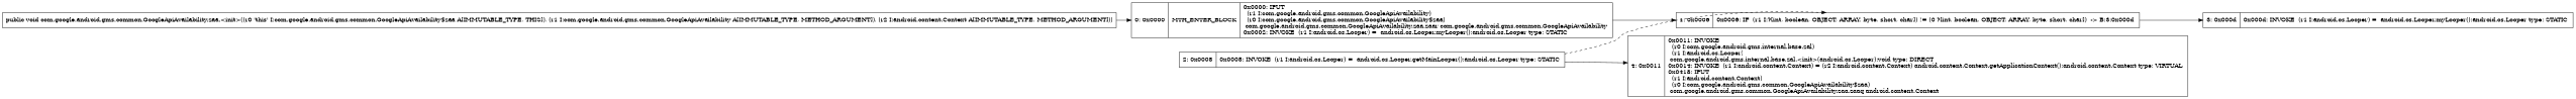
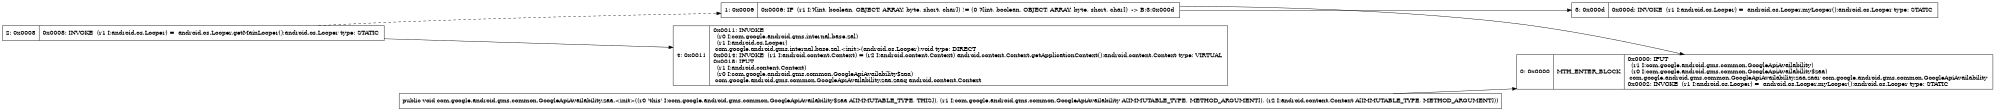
  digraph {
    rankdir=LR
    node [shape=record]
    n1 [label="{0\:\ 0x0000|MTH_ENTER_BLOCK\l|0x0000: IPUT  \l  (r1 I:com.google.android.gms.common.GoogleApiAvailability)\l  (r0 I:com.google.android.gms.common.GoogleApiAvailability$zaa)\l com.google.android.gms.common.GoogleApiAvailability.zaa.zaar com.google.android.gms.common.GoogleApiAvailability \l0x0002: INVOKE  (r1 I:android.os.Looper) =  android.os.Looper.myLooper():android.os.Looper type: STATIC \l}"]
    n2 [label="{1\:\ 0x0006|0x0006: IF  (r1 I:?[int, boolean, OBJECT, ARRAY, byte, short, char]) != (0 ?[int, boolean, OBJECT, ARRAY, byte, short, char])  \-\> B:3:0x000d \l}"]
    n3 [label="{3\:\ 0x000d|0x000d: INVOKE  (r1 I:android.os.Looper) =  android.os.Looper.myLooper():android.os.Looper type: STATIC \l}"]
    n4 [label="{2\:\ 0x0008|0x0008: INVOKE  (r1 I:android.os.Looper) =  android.os.Looper.getMainLooper():android.os.Looper type: STATIC \l}"]
-   n5 [label="{4\:\ 0x0011|0x0011: INVOKE  \l  (r0 I:com.google.android.gms.internal.base.zal)\l  (r1 I:android.os.Looper)\l com.google.android.gms.internal.base.zal.\<init\>(android.os.Looper):void type: DIRECT \l0x0014: INVOKE  (r1 I:android.content.Context) = (r2 I:android.content.Context) android.content.Context.getApplicationContext():android.content.Context type: VIRTUAL \l0x0418: IPUT  \l  (r1 I:android.content.Context)\l  (r0 I:com.google.android.gms.common.GoogleApiAvailability$zaa)\l com.google.android.gms.common.GoogleApiAvailability.zaa.zaaq android.content.Context \l}"]
+   n5 [label="{4\:\ 0x0011|0x0011: INVOKE  \l  (r0 I:com.google.android.gms.internal.base.zal)\l  (r1 I:android.os.Looper)\l com.google.android.gms.internal.base.zal.\<init\>(android.os.Looper):void type: DIRECT \l0x0014: INVOKE  (r1 I:android.content.Context) = (r2 I:android.content.Context) android.content.Context.getApplicationContext():android.content.Context type: VIRTUAL \l0x0018: IPUT  \l  (r1 I:android.content.Context)\l  (r0 I:com.google.android.gms.common.GoogleApiAvailability$zaa)\l com.google.android.gms.common.GoogleApiAvailability.zaa.zaaq android.content.Context \l}"]
    n6 [label="{public void com.google.android.gms.common.GoogleApiAvailability.zaa.\<init\>((r0 'this' I:com.google.android.gms.common.GoogleApiAvailability$zaa A[IMMUTABLE_TYPE, THIS]), (r1 I:com.google.android.gms.common.GoogleApiAvailability A[IMMUTABLE_TYPE, METHOD_ARGUMENT]), (r2 I:android.content.Context A[IMMUTABLE_TYPE, METHOD_ARGUMENT])) }"]
-   n1 -> n2
+   n2 -> n1
    n2 -> n3
    n4 -> n2 [style=dashed]
    n4 -> n5
    n6 -> n1
  }
